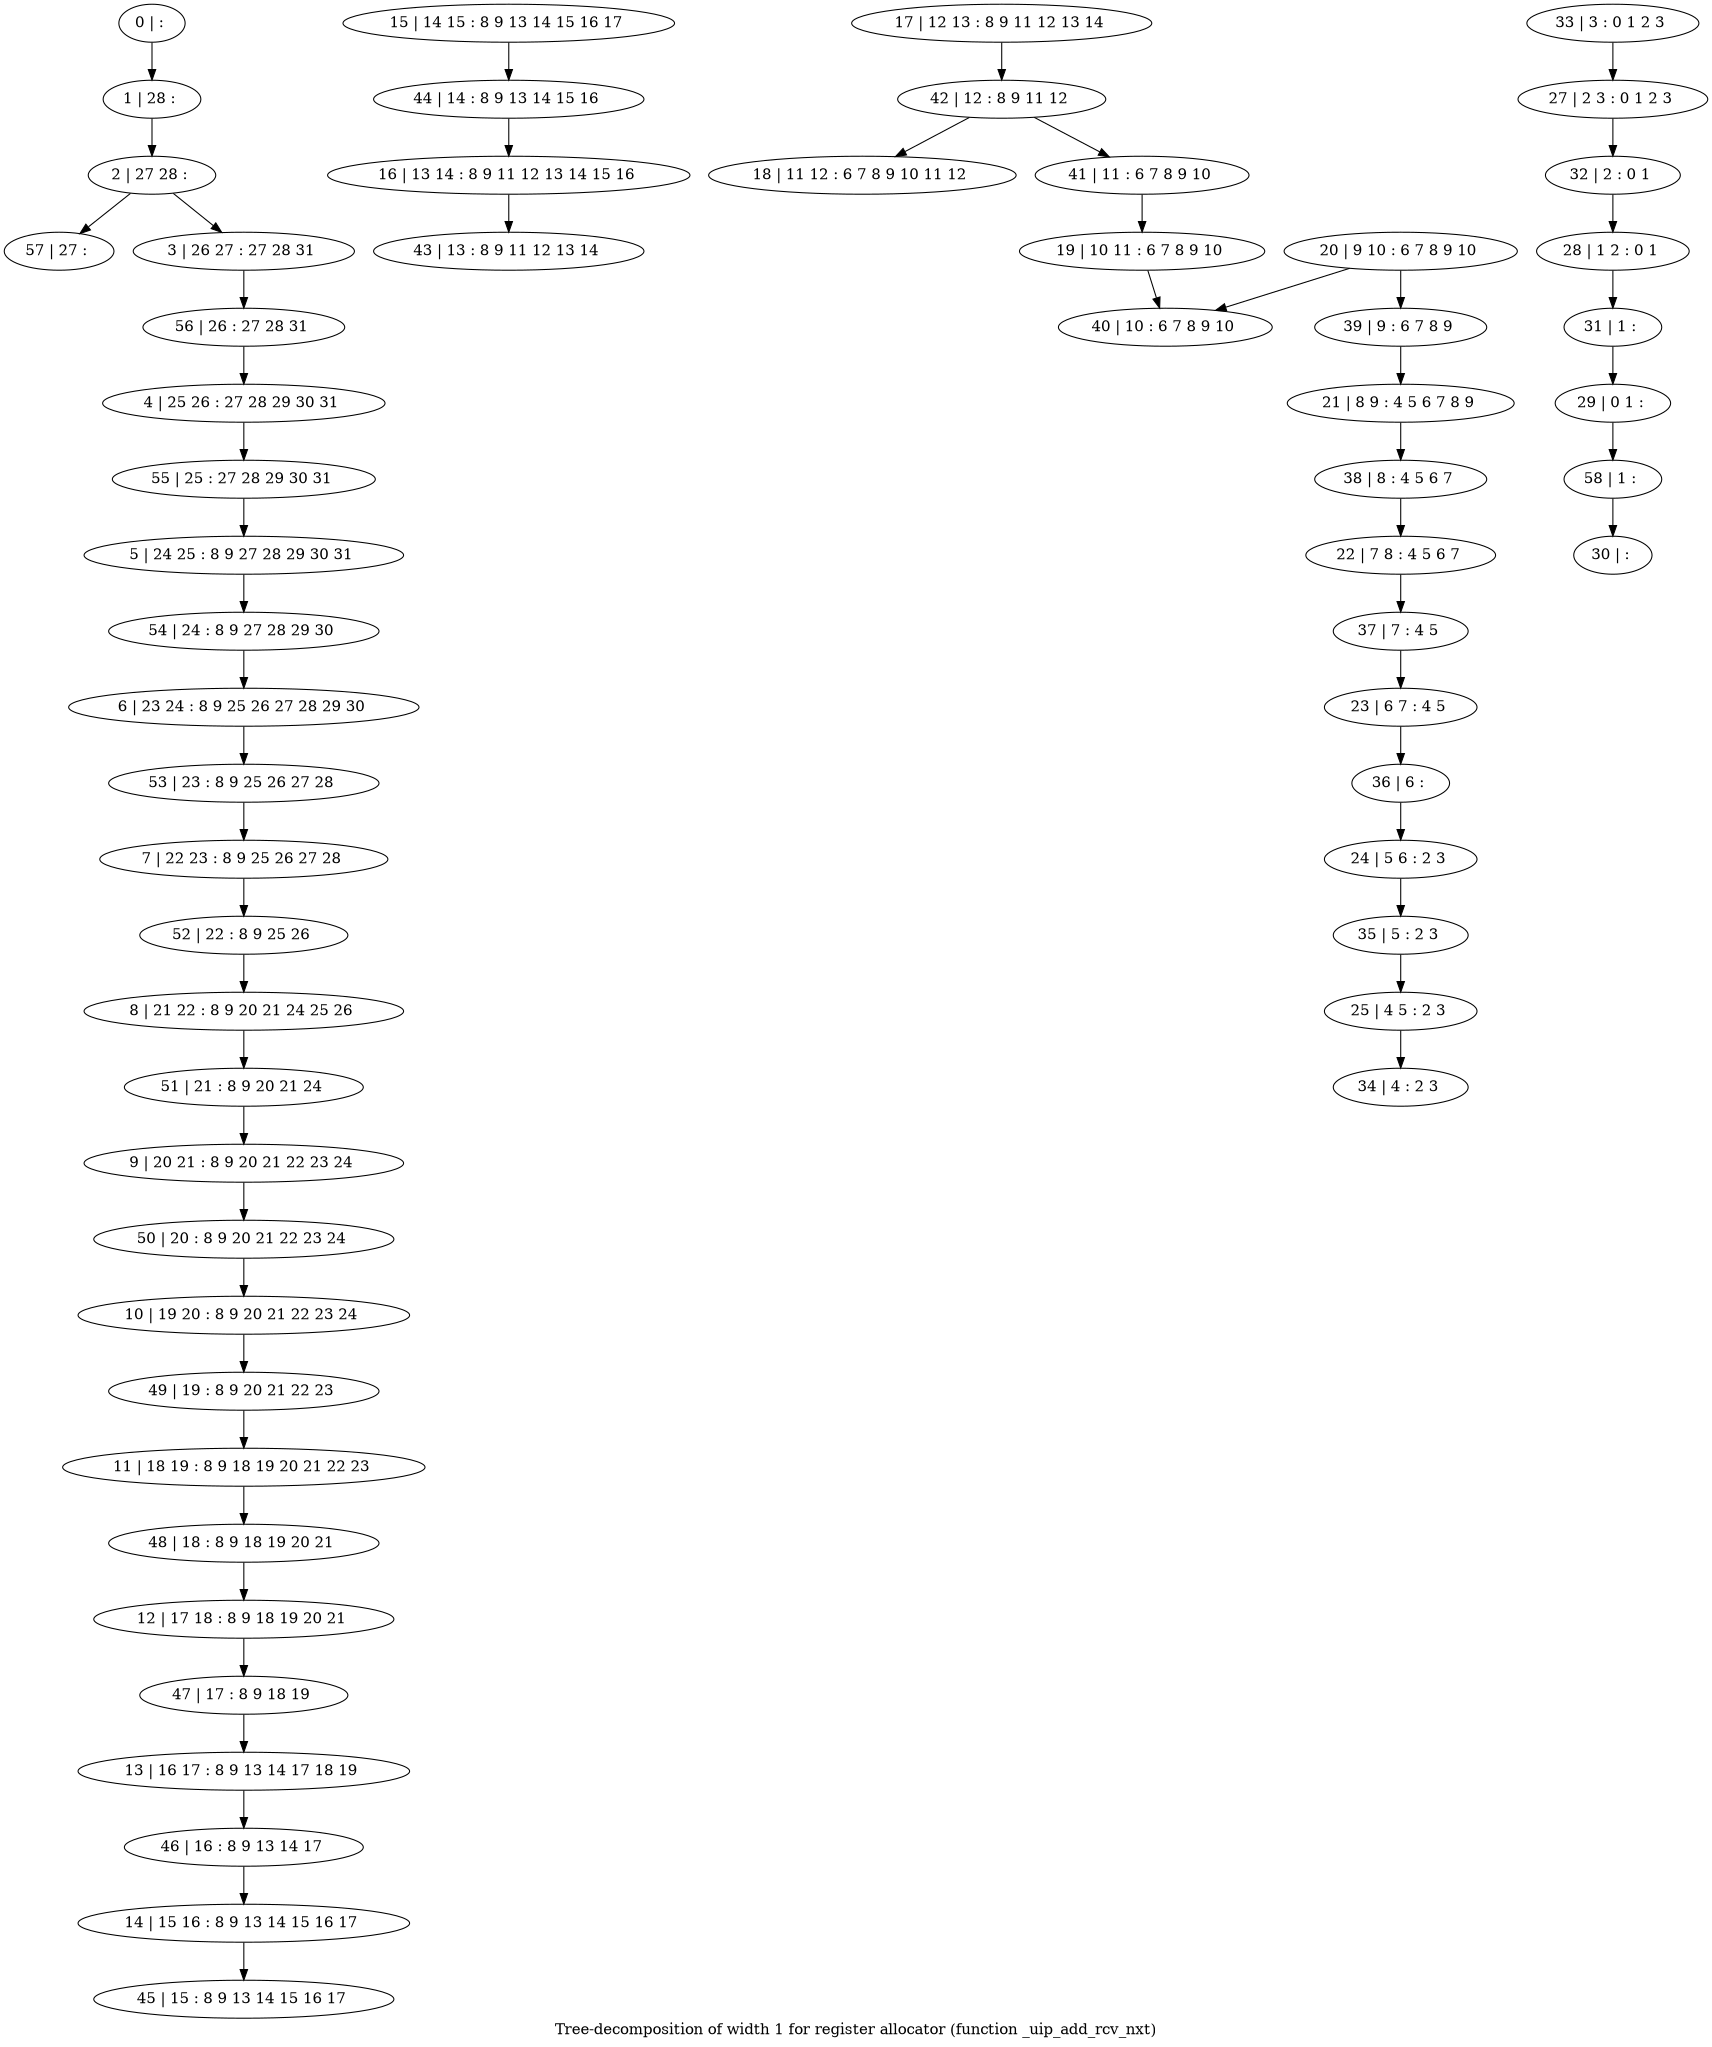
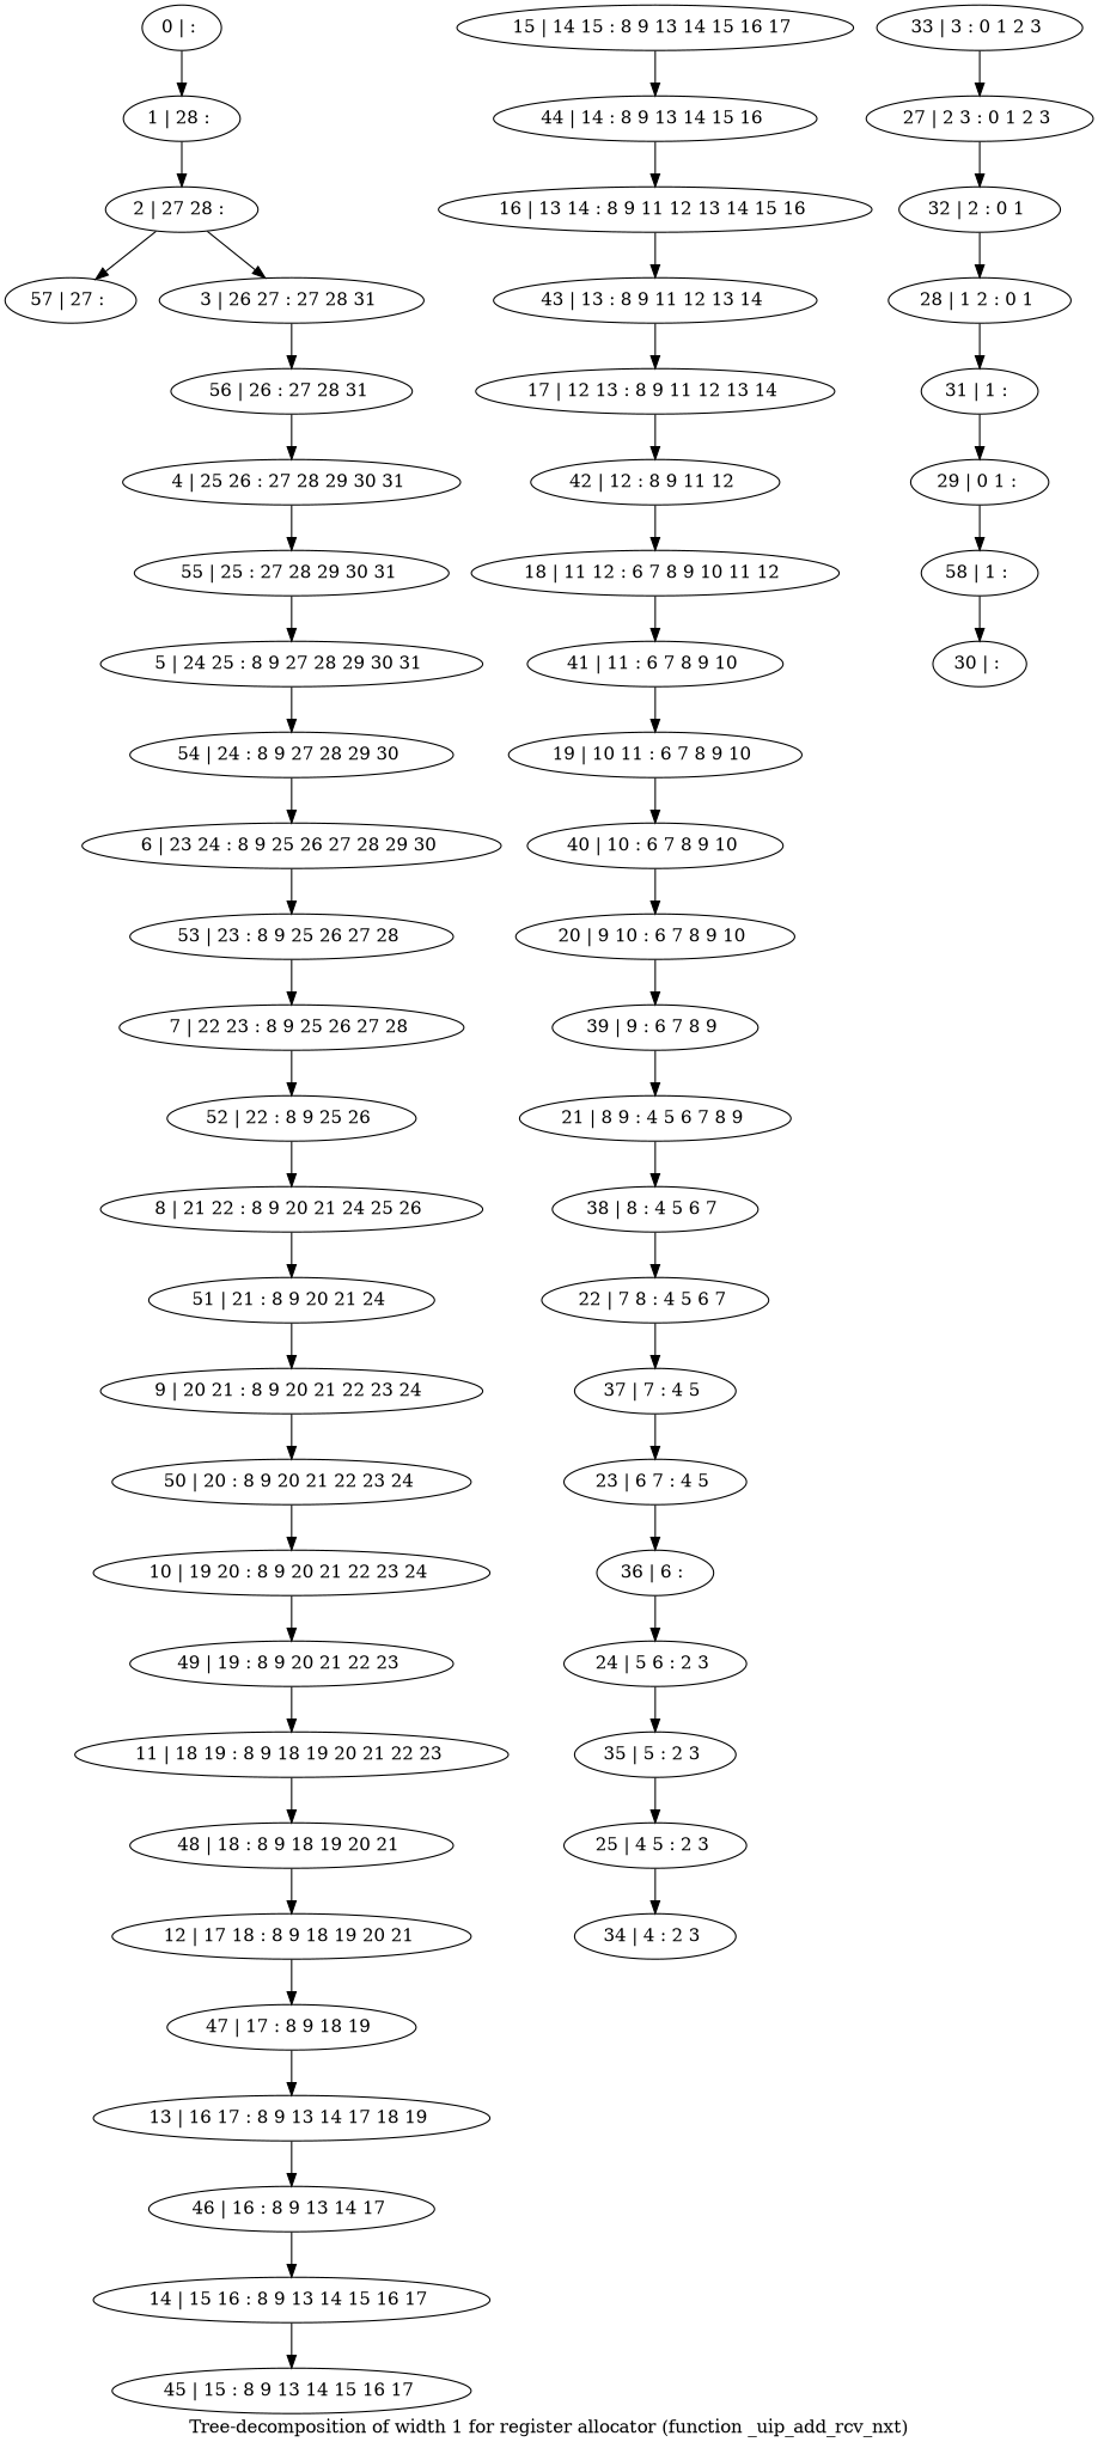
  digraph {
    label="Tree-decomposition of width 1 for register allocator (function _uip_add_rcv_nxt)"
    n1 [label="0 | : "]
    n2 [label="1 | 28 : "]
    n3 [label="2 | 27 28 : "]
    n4 [label="57 | 27 : "]
    n5 [label="3 | 26 27 : 27 28 31 "]
    n6 [label="56 | 26 : 27 28 31 "]
    n7 [label="4 | 25 26 : 27 28 29 30 31 "]
    n8 [label="55 | 25 : 27 28 29 30 31 "]
    n9 [label="5 | 24 25 : 8 9 27 28 29 30 31 "]
    n10 [label="54 | 24 : 8 9 27 28 29 30 "]
    n11 [label="6 | 23 24 : 8 9 25 26 27 28 29 30 "]
    n12 [label="53 | 23 : 8 9 25 26 27 28 "]
    n13 [label="7 | 22 23 : 8 9 25 26 27 28 "]
    n14 [label="52 | 22 : 8 9 25 26 "]
    n15 [label="8 | 21 22 : 8 9 20 21 24 25 26 "]
    n16 [label="51 | 21 : 8 9 20 21 24 "]
    n17 [label="9 | 20 21 : 8 9 20 21 22 23 24 "]
    n18 [label="50 | 20 : 8 9 20 21 22 23 24 "]
    n19 [label="10 | 19 20 : 8 9 20 21 22 23 24 "]
    n20 [label="49 | 19 : 8 9 20 21 22 23 "]
    n21 [label="11 | 18 19 : 8 9 18 19 20 21 22 23 "]
    n22 [label="48 | 18 : 8 9 18 19 20 21 "]
    n23 [label="12 | 17 18 : 8 9 18 19 20 21 "]
    n24 [label="47 | 17 : 8 9 18 19 "]
    n25 [label="13 | 16 17 : 8 9 13 14 17 18 19 "]
    n26 [label="46 | 16 : 8 9 13 14 17 "]
    n27 [label="14 | 15 16 : 8 9 13 14 15 16 17 "]
    n28 [label="45 | 15 : 8 9 13 14 15 16 17 "]
    n29 [label="15 | 14 15 : 8 9 13 14 15 16 17 "]
    n30 [label="44 | 14 : 8 9 13 14 15 16 "]
    n31 [label="16 | 13 14 : 8 9 11 12 13 14 15 16 "]
    n32 [label="43 | 13 : 8 9 11 12 13 14 "]
    n33 [label="17 | 12 13 : 8 9 11 12 13 14 "]
    n34 [label="42 | 12 : 8 9 11 12 "]
    n35 [label="18 | 11 12 : 6 7 8 9 10 11 12 "]
    n36 [label="41 | 11 : 6 7 8 9 10 "]
    n37 [label="19 | 10 11 : 6 7 8 9 10 "]
    n38 [label="40 | 10 : 6 7 8 9 10 "]
    n39 [label="20 | 9 10 : 6 7 8 9 10 "]
    n40 [label="39 | 9 : 6 7 8 9 "]
    n41 [label="21 | 8 9 : 4 5 6 7 8 9 "]
    n42 [label="38 | 8 : 4 5 6 7 "]
    n43 [label="22 | 7 8 : 4 5 6 7 "]
    n44 [label="37 | 7 : 4 5 "]
    n45 [label="23 | 6 7 : 4 5 "]
    n46 [label="36 | 6 : "]
    n47 [label="24 | 5 6 : 2 3 "]
    n48 [label="35 | 5 : 2 3 "]
    n49 [label="25 | 4 5 : 2 3 "]
    n50 [label="34 | 4 : 2 3 "]
    n51 [label="33 | 3 : 0 1 2 3 "]
    n52 [label="27 | 2 3 : 0 1 2 3 "]
    n53 [label="32 | 2 : 0 1 "]
    n54 [label="28 | 1 2 : 0 1 "]
    n55 [label="31 | 1 : "]
    n56 [label="29 | 0 1 : "]
    n57 [label="58 | 1 : "]
    n58 [label="30 | : "]
    n1 -> n2
    n2 -> n3
    n3 -> n4
    n3 -> n5
    n5 -> n6
    n6 -> n7
    n7 -> n8
    n8 -> n9
    n9 -> n10
    n10 -> n11
    n11 -> n12
    n12 -> n13
    n13 -> n14
    n14 -> n15
    n15 -> n16
    n16 -> n17
    n17 -> n18
    n18 -> n19
    n19 -> n20
    n20 -> n21
    n21 -> n22
    n22 -> n23
    n23 -> n24
    n24 -> n25
    n25 -> n26
    n26 -> n27
    n27 -> n28
    n29 -> n30
    n30 -> n31
    n31 -> n32
+   n32 -> n33
    n33 -> n34
    n34 -> n35
-   n34 -> n36
+   n35 -> n36
    n36 -> n37
    n37 -> n38
-   n39 -> n38
+   n38 -> n39
    n39 -> n40
    n40 -> n41
    n41 -> n42
    n42 -> n43
    n43 -> n44
    n44 -> n45
    n45 -> n46
    n46 -> n47
    n47 -> n48
    n48 -> n49
    n49 -> n50
    n51 -> n52
    n52 -> n53
    n53 -> n54
    n54 -> n55
    n55 -> n56
    n56 -> n57
    n57 -> n58
  }
